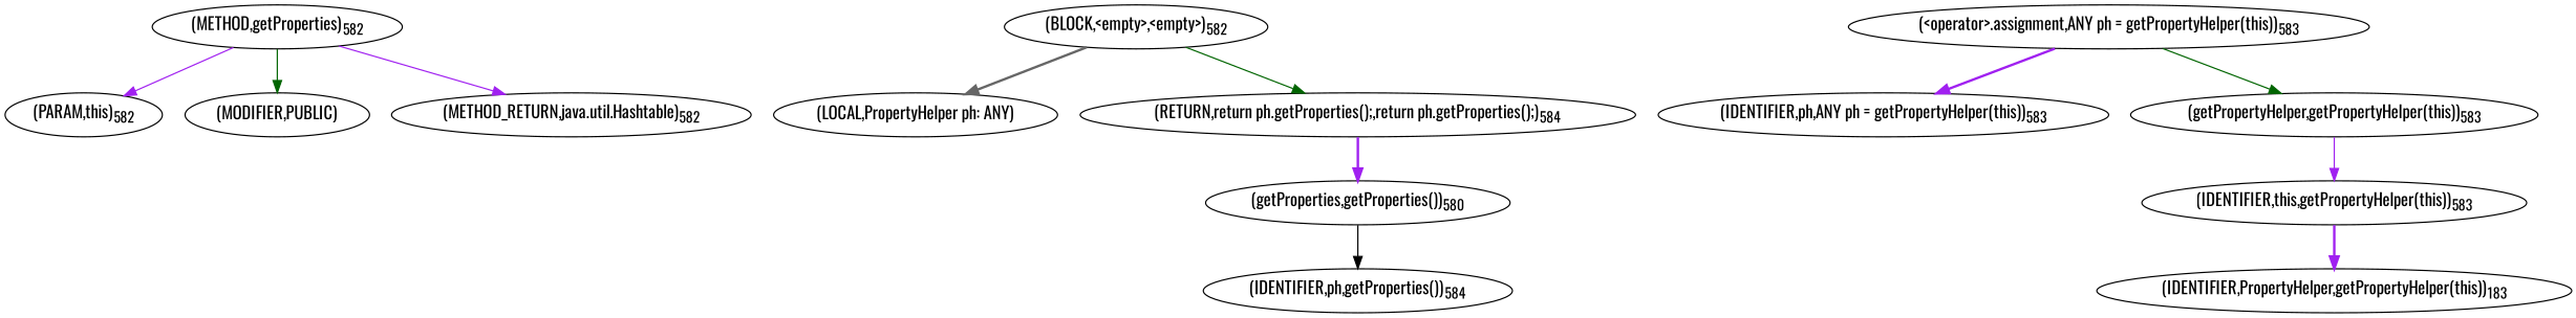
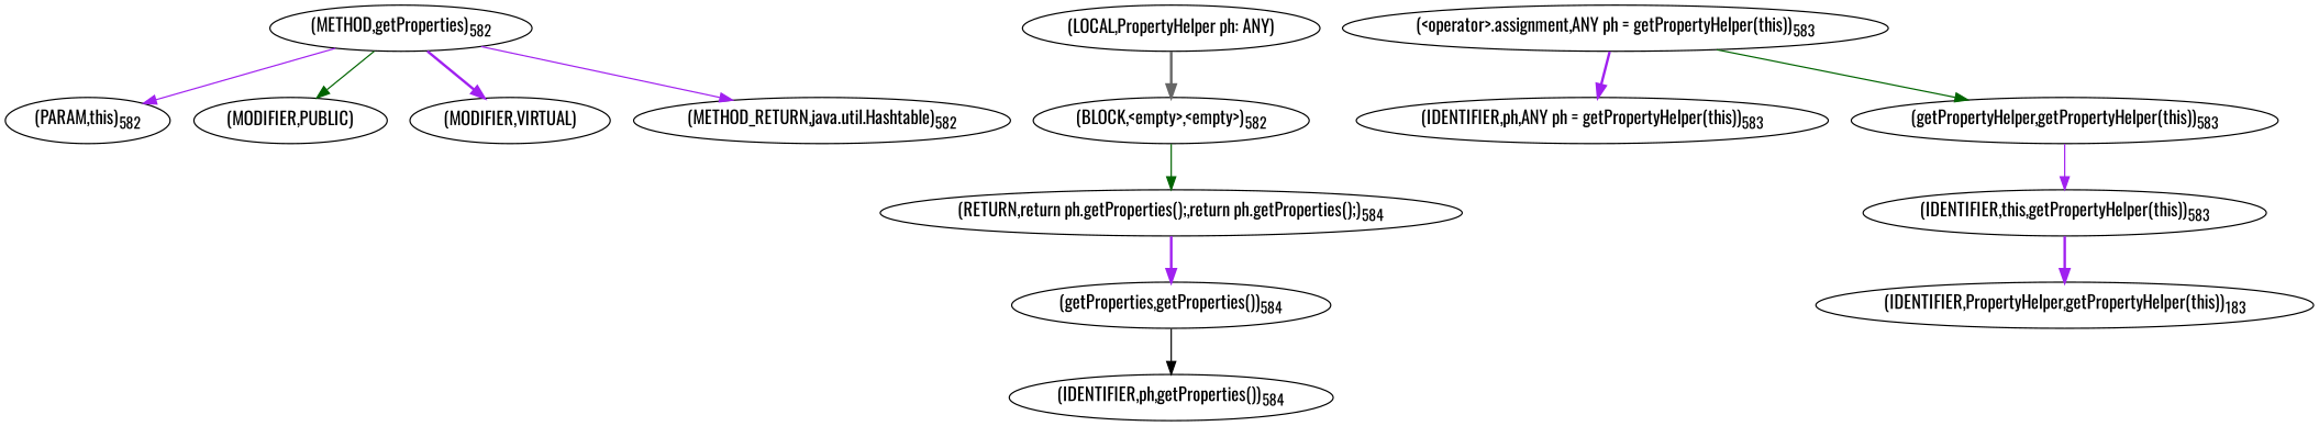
  digraph {
    fontname=Oswald
    node [fontname=Oswald]
    edge [color=purple fontname=Oswald style=solid]
    n1 [label=<(METHOD,getProperties)<SUB>582</SUB>>]
    n2 [label=<(PARAM,this)<SUB>582</SUB>>]
    n3 [label=<(MODIFIER,PUBLIC)>]
+   n4 [label=<(MODIFIER,VIRTUAL)>]
    n5 [label=<(METHOD_RETURN,java.util.Hashtable)<SUB>582</SUB>>]
    n6 [label=<(BLOCK,&lt;empty&gt;,&lt;empty&gt;)<SUB>582</SUB>>]
    n7 [label=<(LOCAL,PropertyHelper ph: ANY)>]
    n8 [label=<(RETURN,return ph.getProperties();,return ph.getProperties();)<SUB>584</SUB>>]
    n9 [label=<(&lt;operator&gt;.assignment,ANY ph = getPropertyHelper(this))<SUB>583</SUB>>]
    n10 [label=<(IDENTIFIER,ph,ANY ph = getPropertyHelper(this))<SUB>583</SUB>>]
    n11 [label=<(getPropertyHelper,getPropertyHelper(this))<SUB>583</SUB>>]
-   n12 [label=<(getProperties,getProperties())<SUB>580</SUB>>]
+   n12 [label=<(getProperties,getProperties())<SUB>584</SUB>>]
    n13 [label=<(IDENTIFIER,this,getPropertyHelper(this))<SUB>583</SUB>>]
    n14 [label=<(IDENTIFIER,PropertyHelper,getPropertyHelper(this))<SUB>183</SUB>>]
    n15 [label=<(IDENTIFIER,ph,getProperties())<SUB>584</SUB>>]
    n1 -> n2
    n1 -> n3 [color=darkgreen]
+   n1 -> n4 [style=bold]
    n1 -> n5
-   n6 -> n7 [color=gray40 style=bold]
+   n7 -> n6 [color=gray40 style=bold]
    n6 -> n8 [color=darkgreen]
    n8 -> n12 [style=bold]
    n9 -> n10 [style=bold]
    n9 -> n11 [color=darkgreen]
    n11 -> n13
    n12 -> n15 [color=black]
    n13 -> n14 [style=bold]
  }
